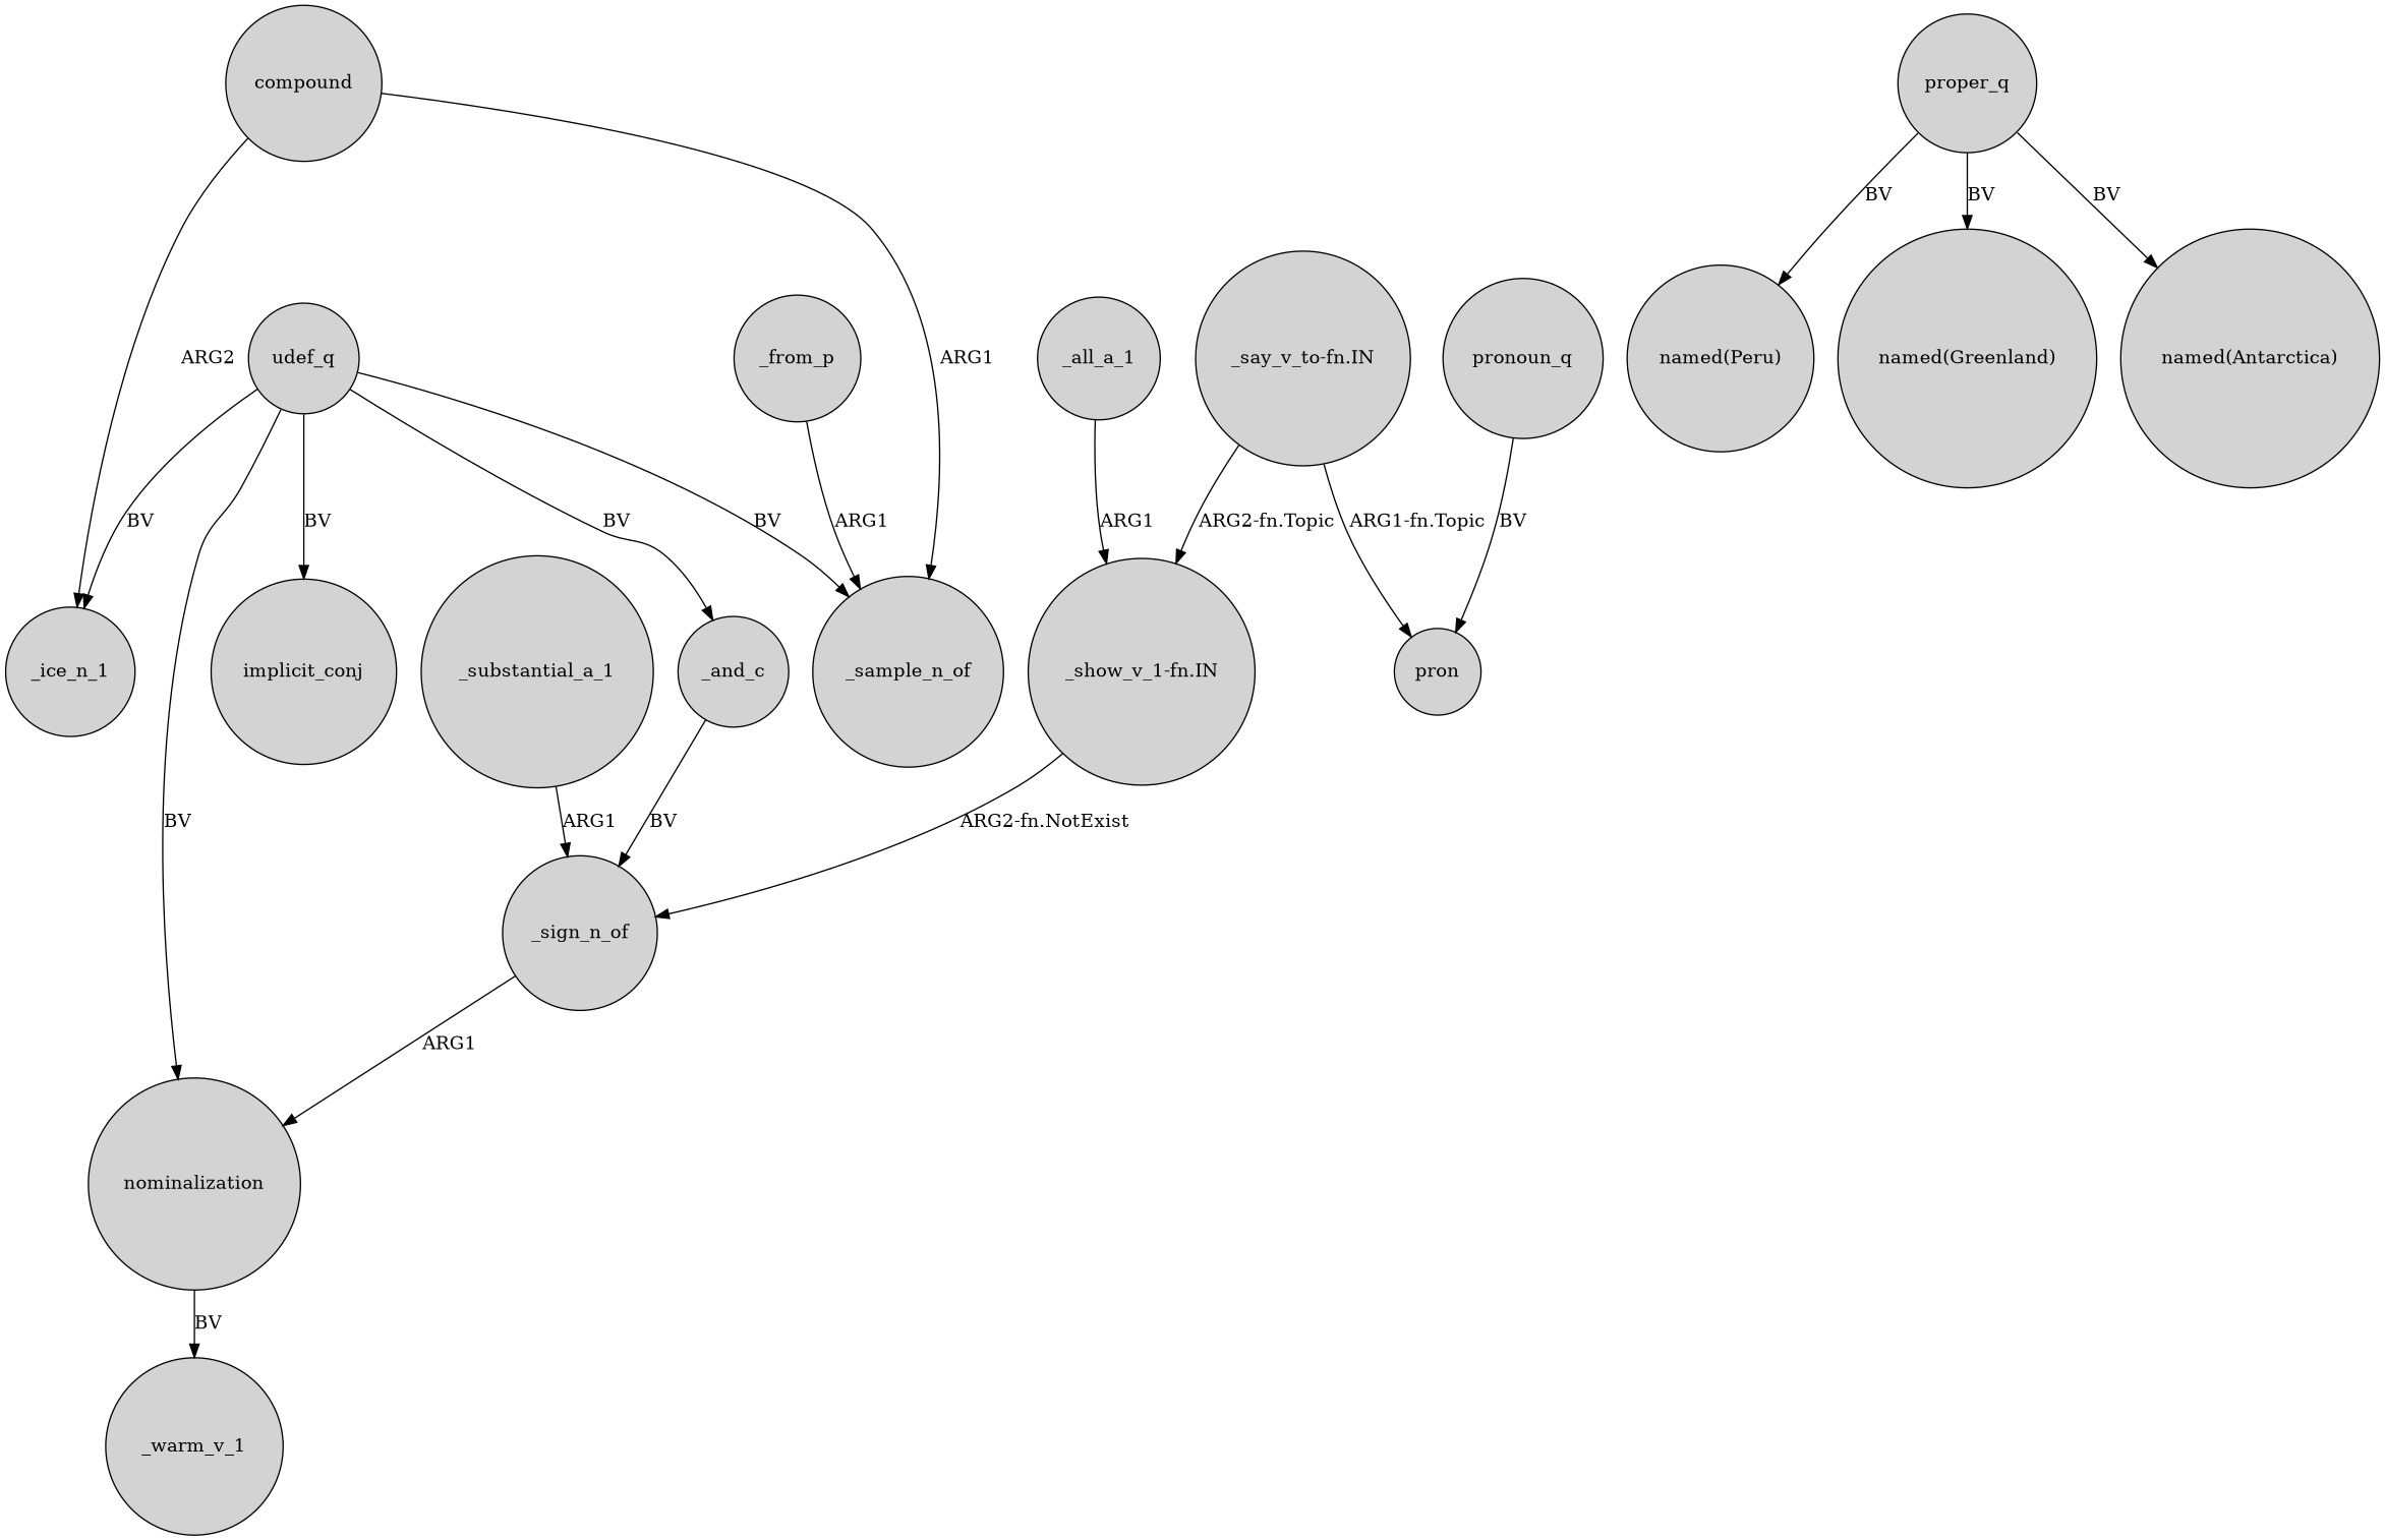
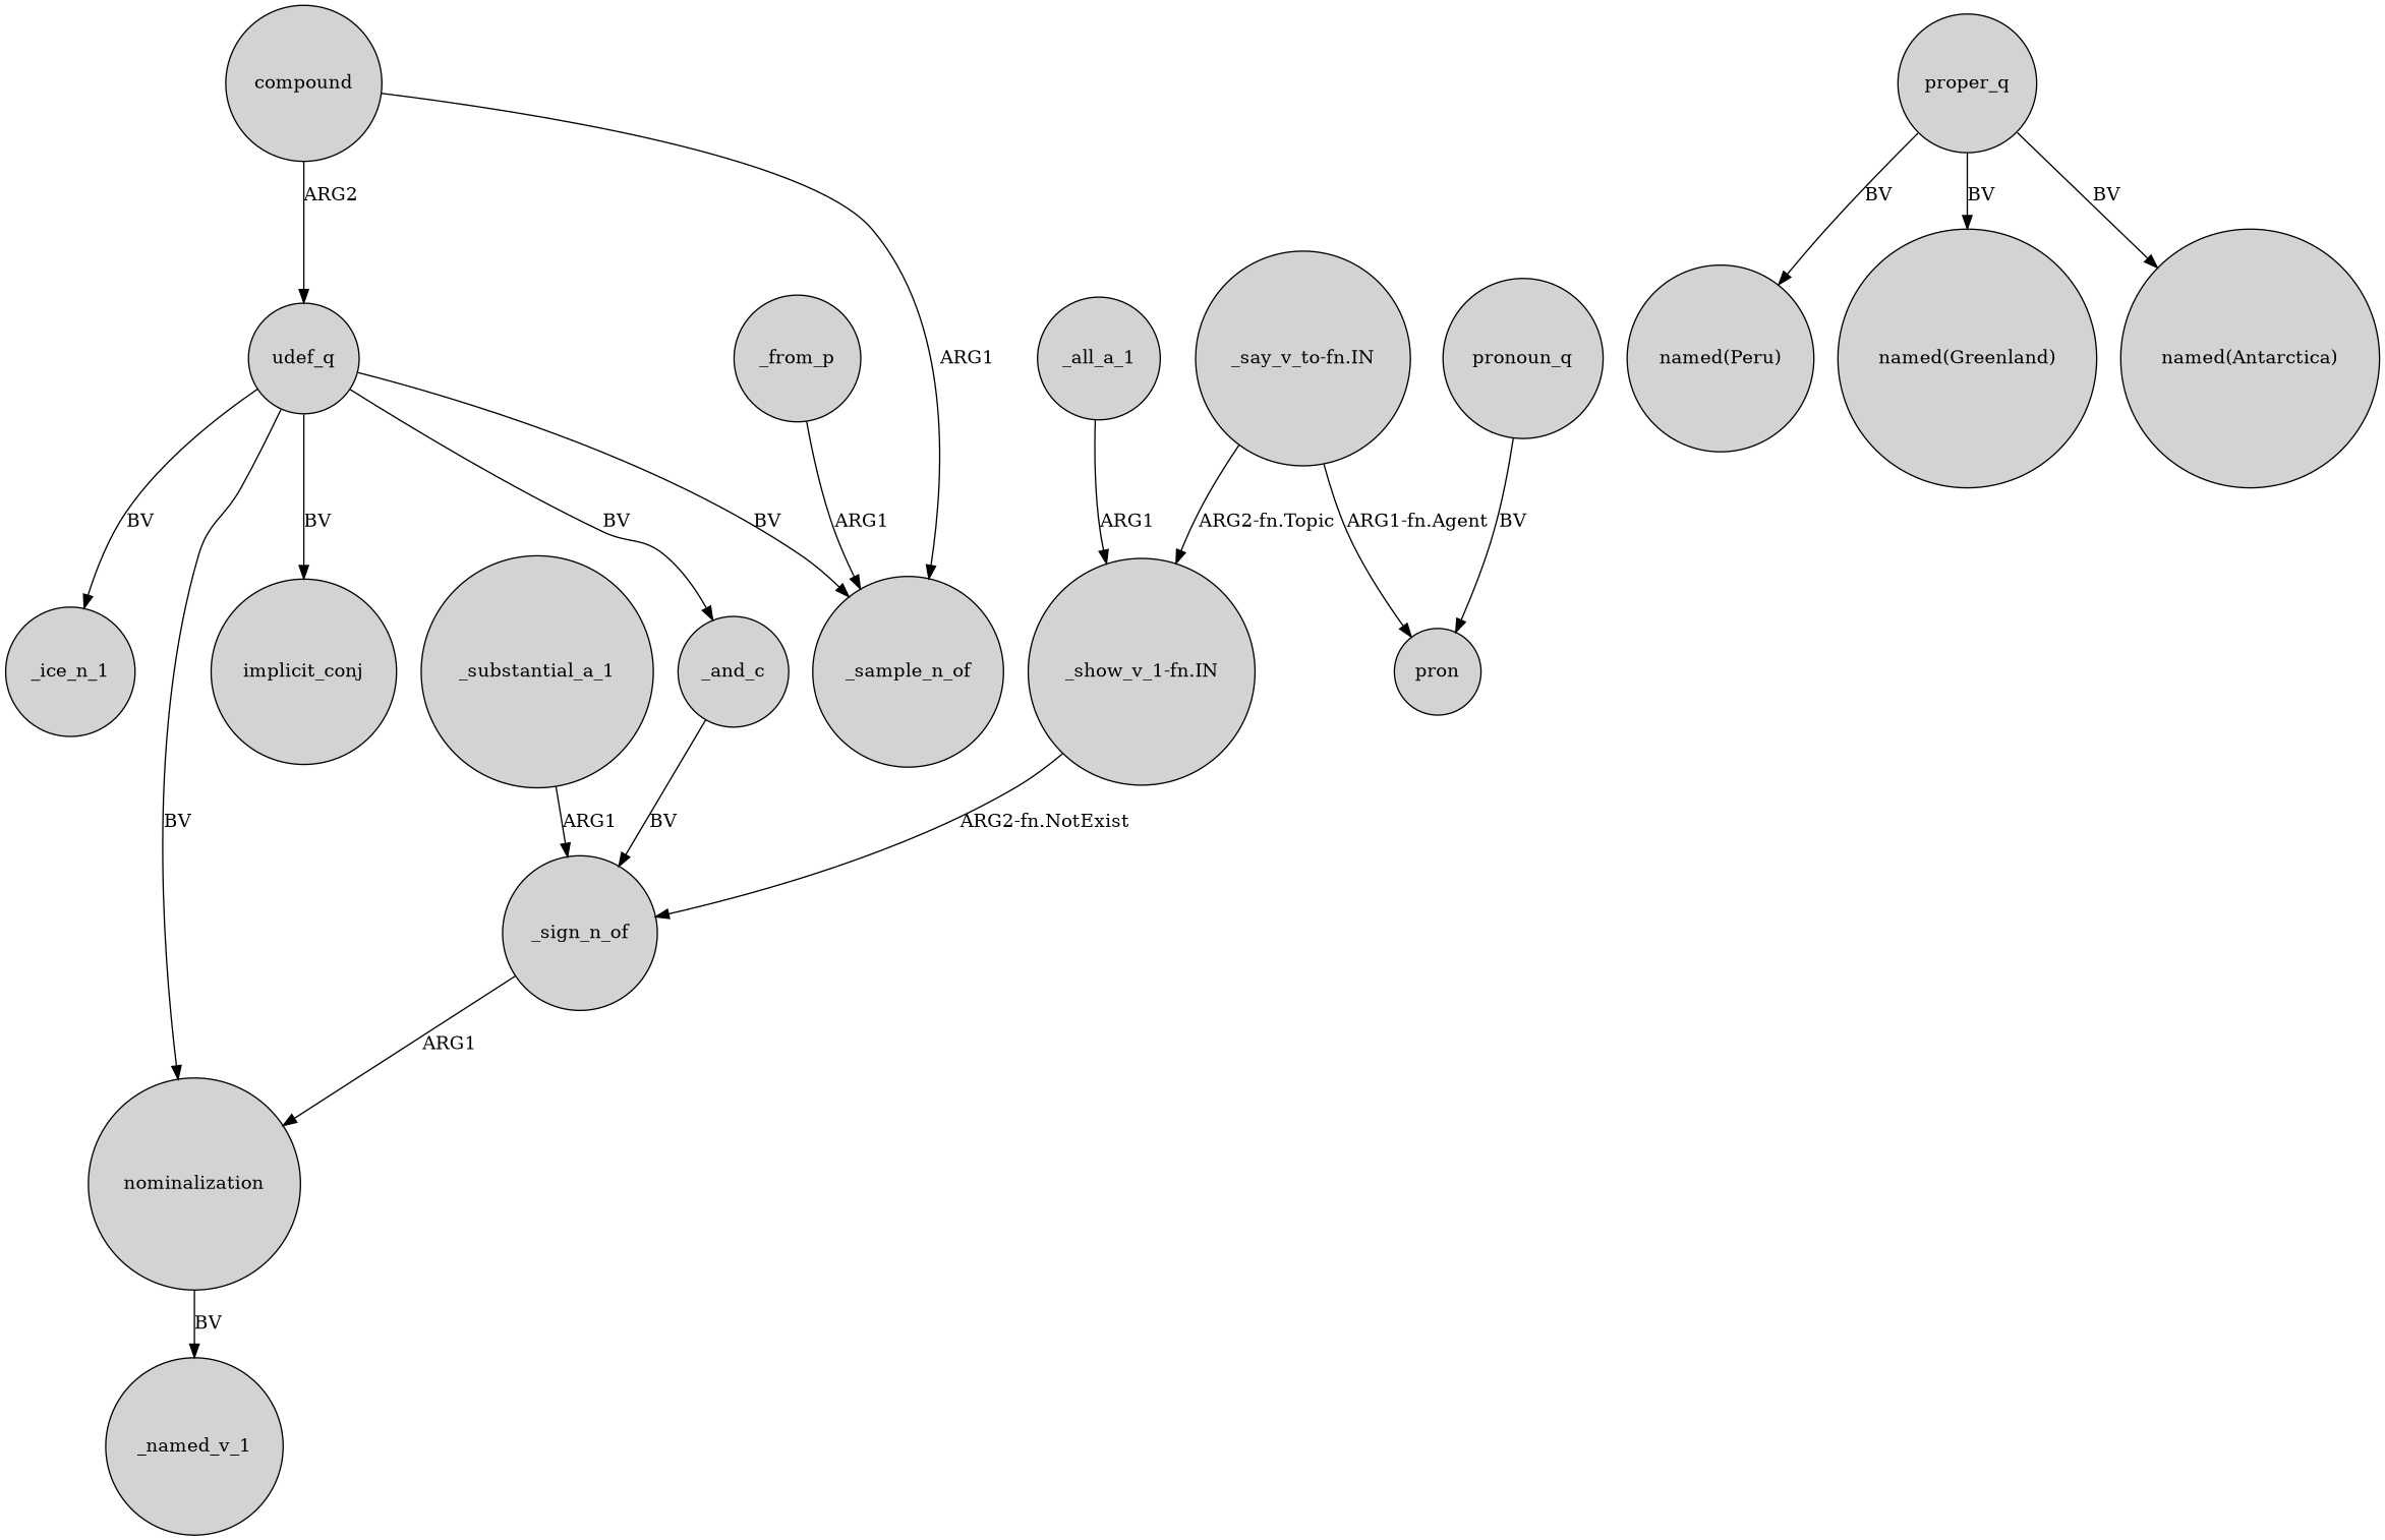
  digraph {
    node [shape=circle style=filled]
    compound
    _ice_n_1
    _sample_n_of
    proper_q
    "named(Peru)"
    "named(Greenland)"
    "named(Antarctica)"
    nominalization
-   _warm_v_1
+   _warm_v_1 [label=_named_v_1]
    _sign_n_of
    udef_q
    implicit_conj
    _and_c
    _substantial_a_1
    "_show_v_1-fn.IN"
    pronoun_q
    pron
    _all_a_1
    "_say_v_to-fn.IN"
    _from_p
-   compound -> _ice_n_1 [label=ARG2]
+   compound -> udef_q [label=ARG2]
    compound -> _sample_n_of [label=ARG1]
    proper_q -> "named(Peru)" [label=BV]
    proper_q -> "named(Greenland)" [label=BV]
    proper_q -> "named(Antarctica)" [label=BV]
    nominalization -> _warm_v_1 [label=BV]
    _sign_n_of -> nominalization [label=ARG1]
    udef_q -> _ice_n_1 [label=BV]
    udef_q -> _sample_n_of [label=BV]
    udef_q -> nominalization [label=BV]
    udef_q -> implicit_conj [label=BV]
    udef_q -> _and_c [label=BV]
    _and_c -> _sign_n_of [label=BV]
    _substantial_a_1 -> _sign_n_of [label=ARG1]
    "_show_v_1-fn.IN" -> _sign_n_of [label="ARG2-fn.NotExist"]
    pronoun_q -> pron [label=BV]
    _all_a_1 -> "_show_v_1-fn.IN" [label=ARG1]
    "_say_v_to-fn.IN" -> "_show_v_1-fn.IN" [label="ARG2-fn.Topic"]
-   "_say_v_to-fn.IN" -> pron [label="ARG1-fn.Topic"]
+   "_say_v_to-fn.IN" -> pron [label="ARG1-fn.Agent"]
    _from_p -> _sample_n_of [label=ARG1]
  }
